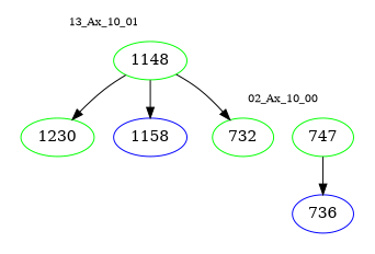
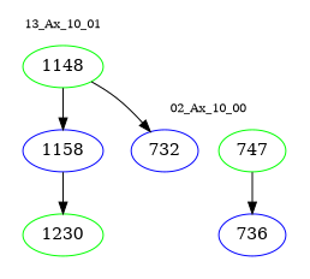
  digraph {
    node [color=green]
    edge [color=black]
    n1 [label=1148]
    n2 [label=1230]
    n3 [color=blue label=1158]
    n4 [label=747]
-   n5 [label=732]
+   n5 [color=blue label=732]
    n6 [color=blue label=736]
    subgraph cluster_1 {
      color=white
      fontsize=10
      label="13_Ax_10_01"
      n1
      n2
      n3
    }
    subgraph cluster_2 {
      color=white
      fontsize=10
      label="02_Ax_10_00"
      n4
      n5
      n6
    }
-   n1 -> n2
+   n3 -> n2
    n1 -> n3
    n1 -> n5
    n4 -> n6
  }
